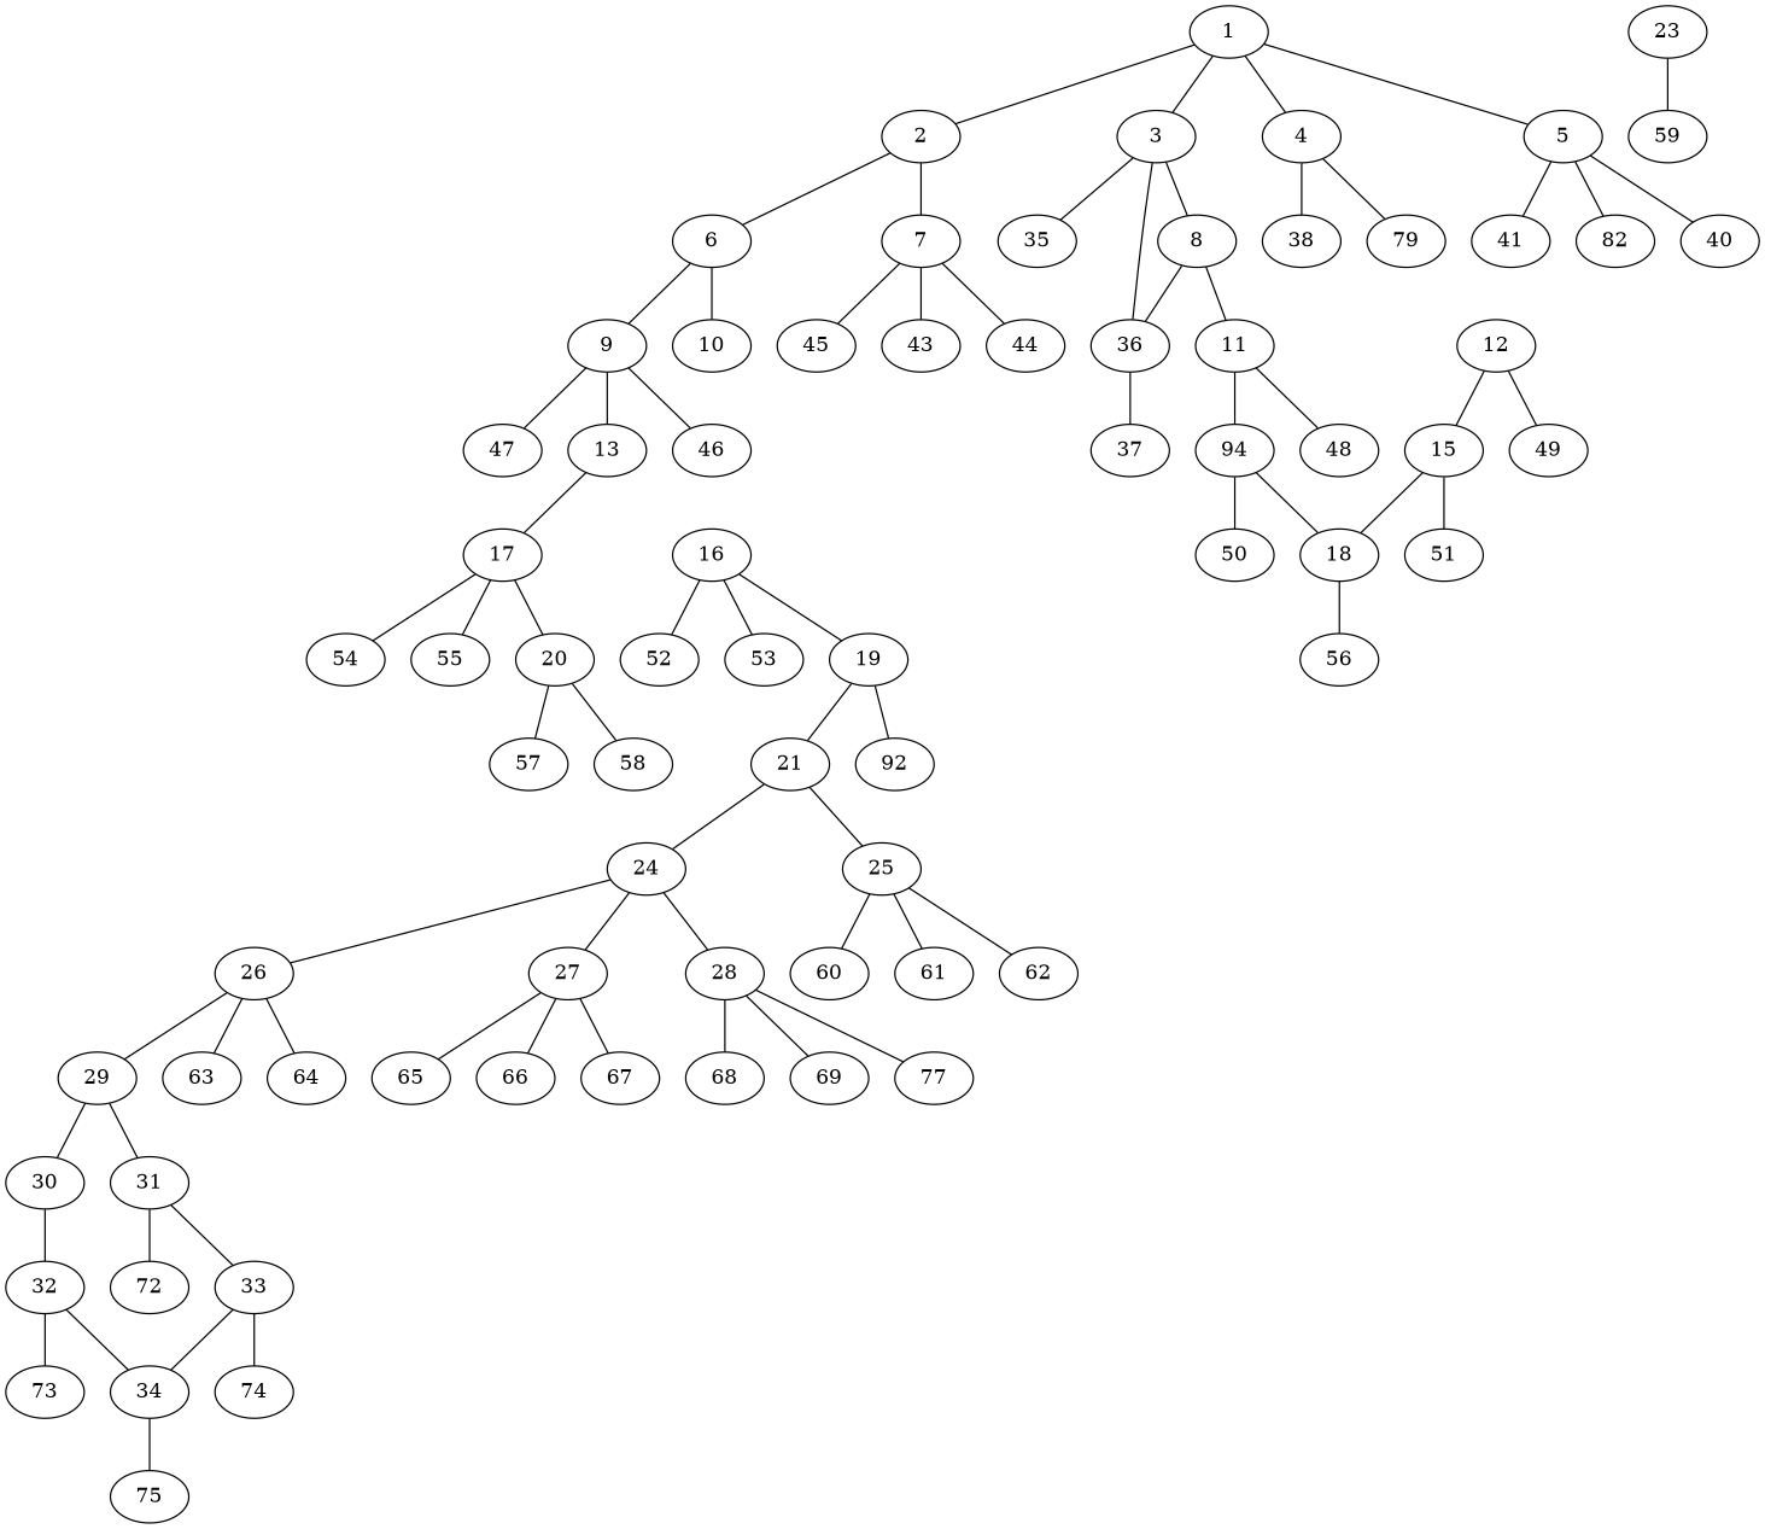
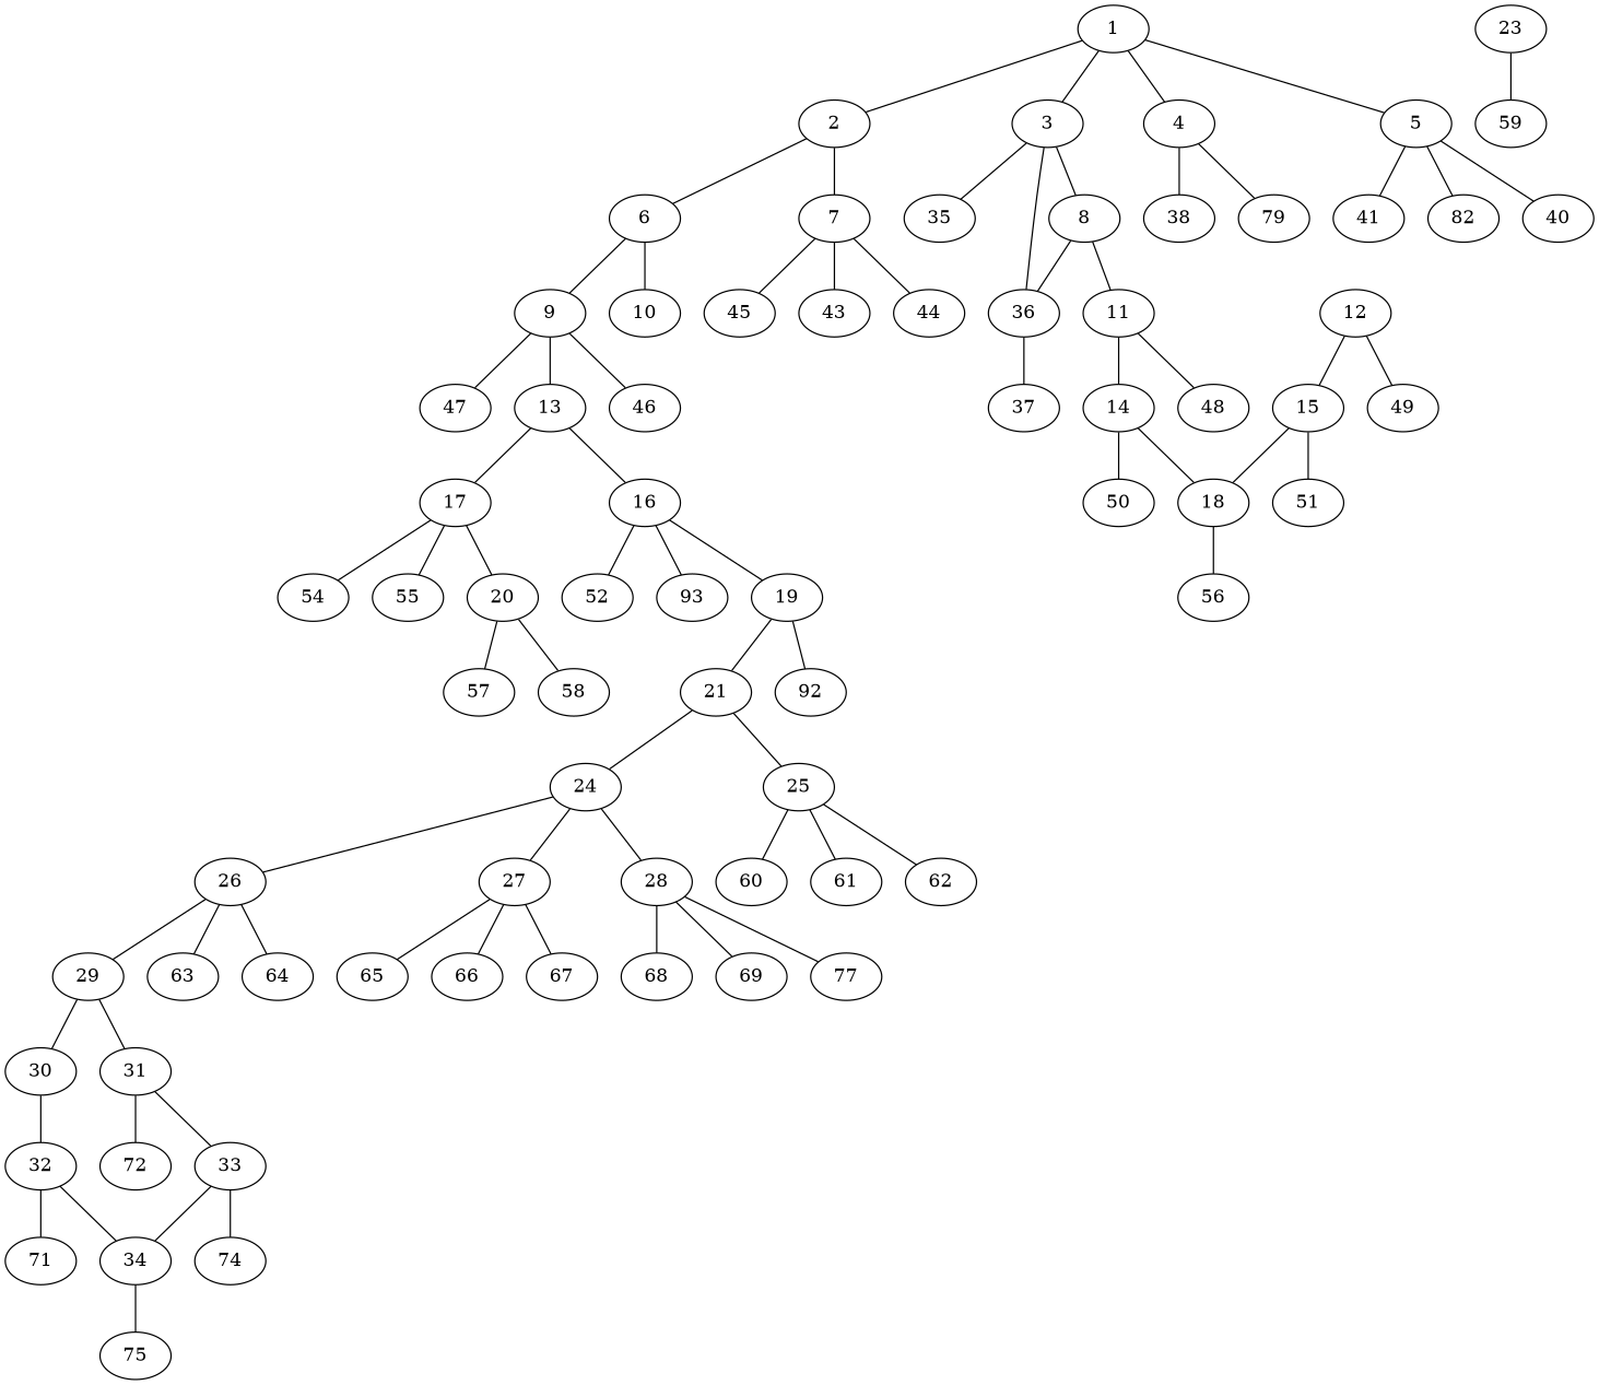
  graph {
    node [chem=H]
    edge [valence=1]
    1 [chem=C]
    2 [chem=N]
    3 [chem=C]
    4 [chem=C]
    5 [chem=C]
    6 [chem=C]
    7 [chem=C]
    8 [chem=C]
    35
    36
    38
    n12 [label=79]
    40
    41
    n15 [label=82]
    9 [chem=C]
    10 [chem=O]
    43
    44
    45
    11 [chem=C]
    37
    13 [chem=N]
    46
    47
-   14 [chem=C label=94]
+   14 [chem=C]
    48
    12 [chem=C]
    15 [chem=C]
    49
    16 [chem=C]
    17 [chem=C]
    18 [chem=C]
    50
    51
    19 [chem=C]
    52
-   53
+   53 [label=93]
    20 [chem=C]
    54
    55
    56
    21 [chem=N]
    n44 [chem=O label=92]
    57
    58
    24 [chem=C]
    25 [chem=C]
    23 [chem=O]
    59
    26 [chem=C]
    27 [chem=C]
    28 [chem=C]
    60
    61
    62
    29 [chem=C]
    63
    64
    65
    66
    67
    68
    69
    n65 [label=77]
    30 [chem=C]
    31 [chem=C]
    32 [chem=C]
    33 [chem=C]
    72
    34 [chem=C]
-   73
+   73 [label=71]
    74
    75
    1 -- 2
    1 -- 3
    1 -- 4
    1 -- 5
    2 -- 6
    2 -- 7
    3 -- 8
    3 -- 35
    3 -- 36
    4 -- 38
    4 -- n12
    5 -- 40
    5 -- 41
    5 -- n15
    6 -- 9
    6 -- 10 [valence=2]
    7 -- 43
    7 -- 44
    7 -- 45
    8 -- 36 [valence=2]
    8 -- 11
    36 -- 37
    9 -- 13
    9 -- 46
    9 -- 47
    11 -- 14 [valence=2]
    11 -- 48
+   13 -- 16
    13 -- 17
    14 -- 18
    14 -- 50
    12 -- 15
    12 -- 49
    15 -- 18 [valence=2]
    15 -- 51
    16 -- 19
    16 -- 52
    16 -- 53
    17 -- 20
    17 -- 54
    17 -- 55
    18 -- 56
    19 -- 21
    19 -- n44 [valence=2]
    20 -- 57
    20 -- 58
    21 -- 24
    21 -- 25
    24 -- 26
    24 -- 27
    24 -- 28
    25 -- 60
    25 -- 61
    25 -- 62
    23 -- 59
    26 -- 29
    26 -- 63
    26 -- 64
    27 -- 65
    27 -- 66
    27 -- 67
    28 -- 68
    28 -- 69
    28 -- n65
    29 -- 30 [valence=2]
    29 -- 31
    30 -- 32
    31 -- 33 [valence=2]
    31 -- 72
    32 -- 34 [valence=2]
    32 -- 73
    33 -- 34
    33 -- 74
    34 -- 75
  }
